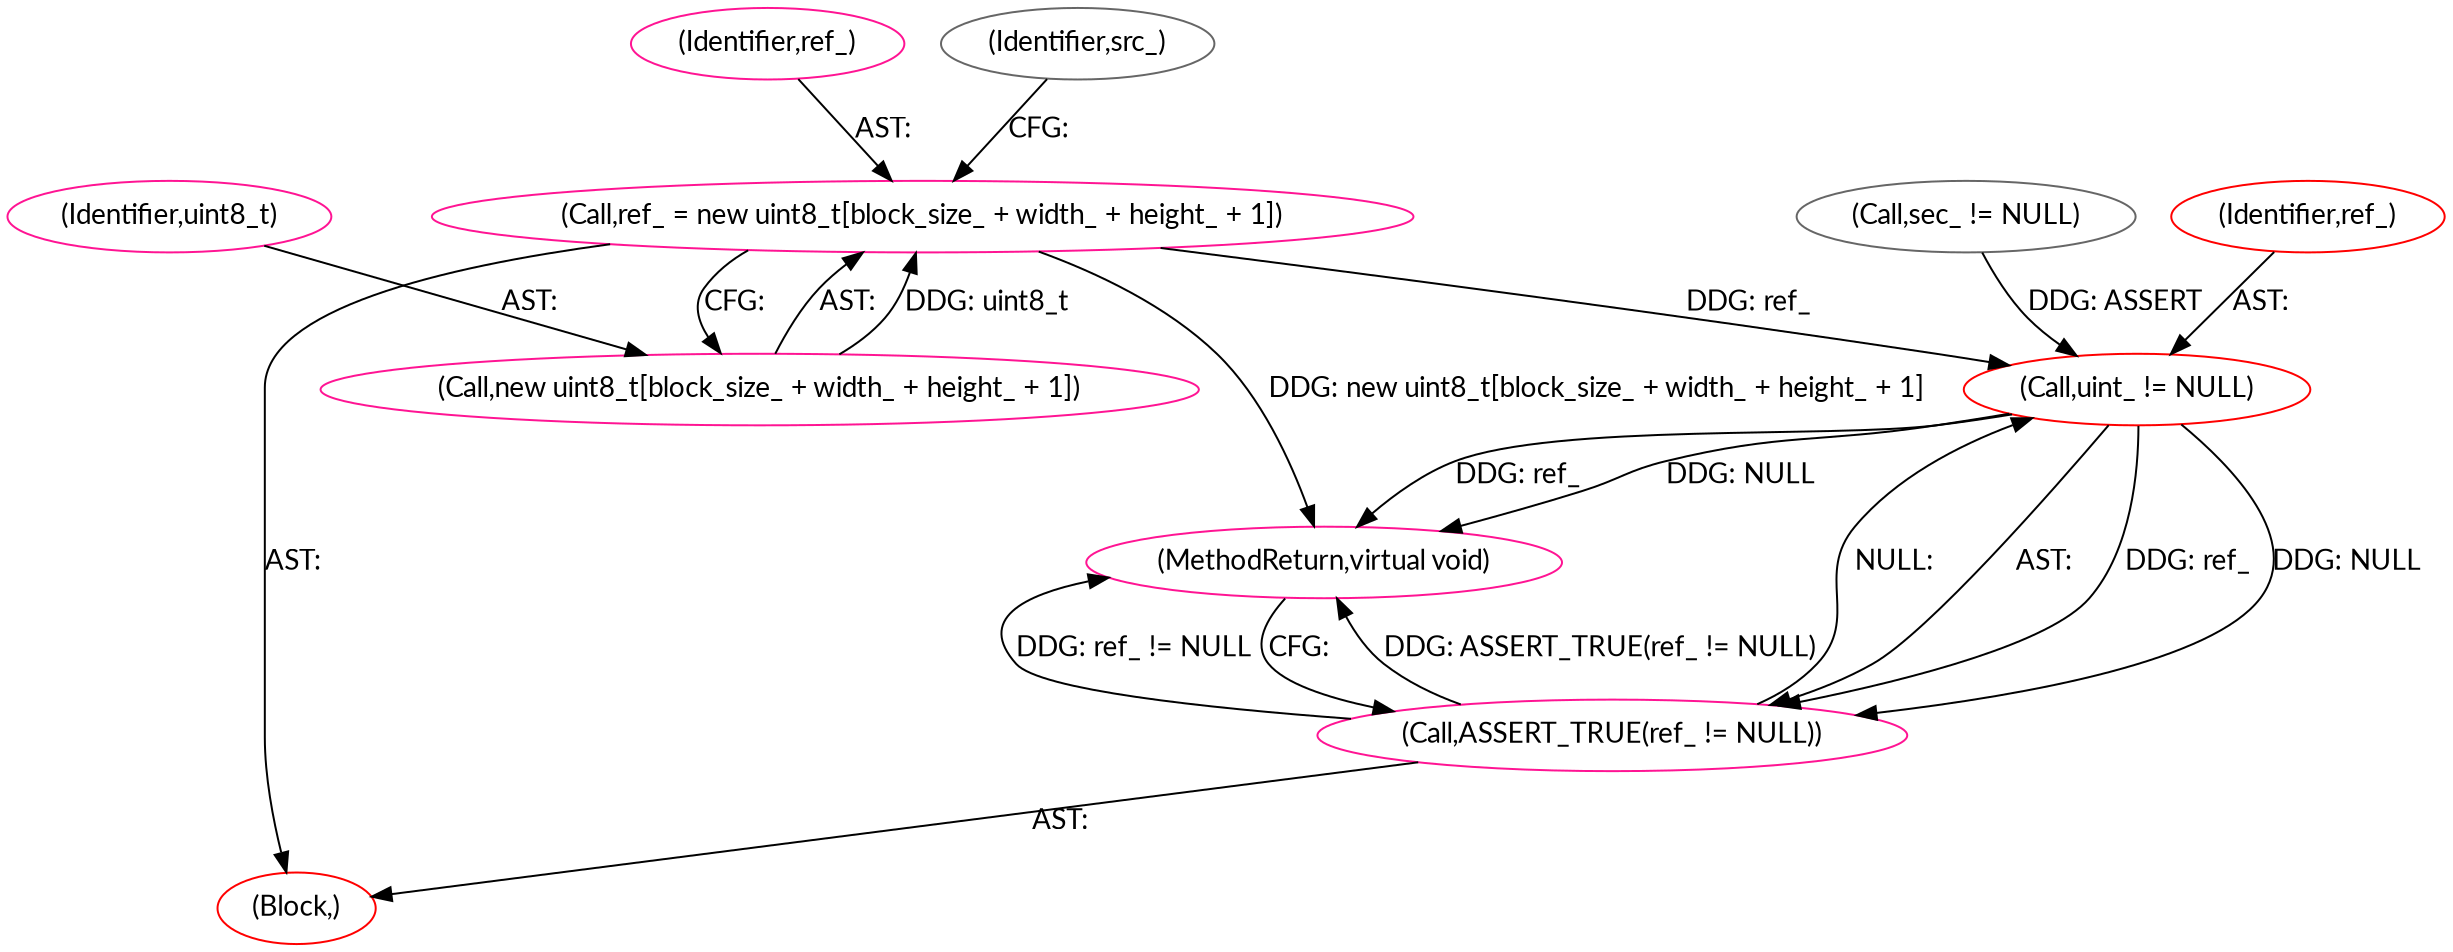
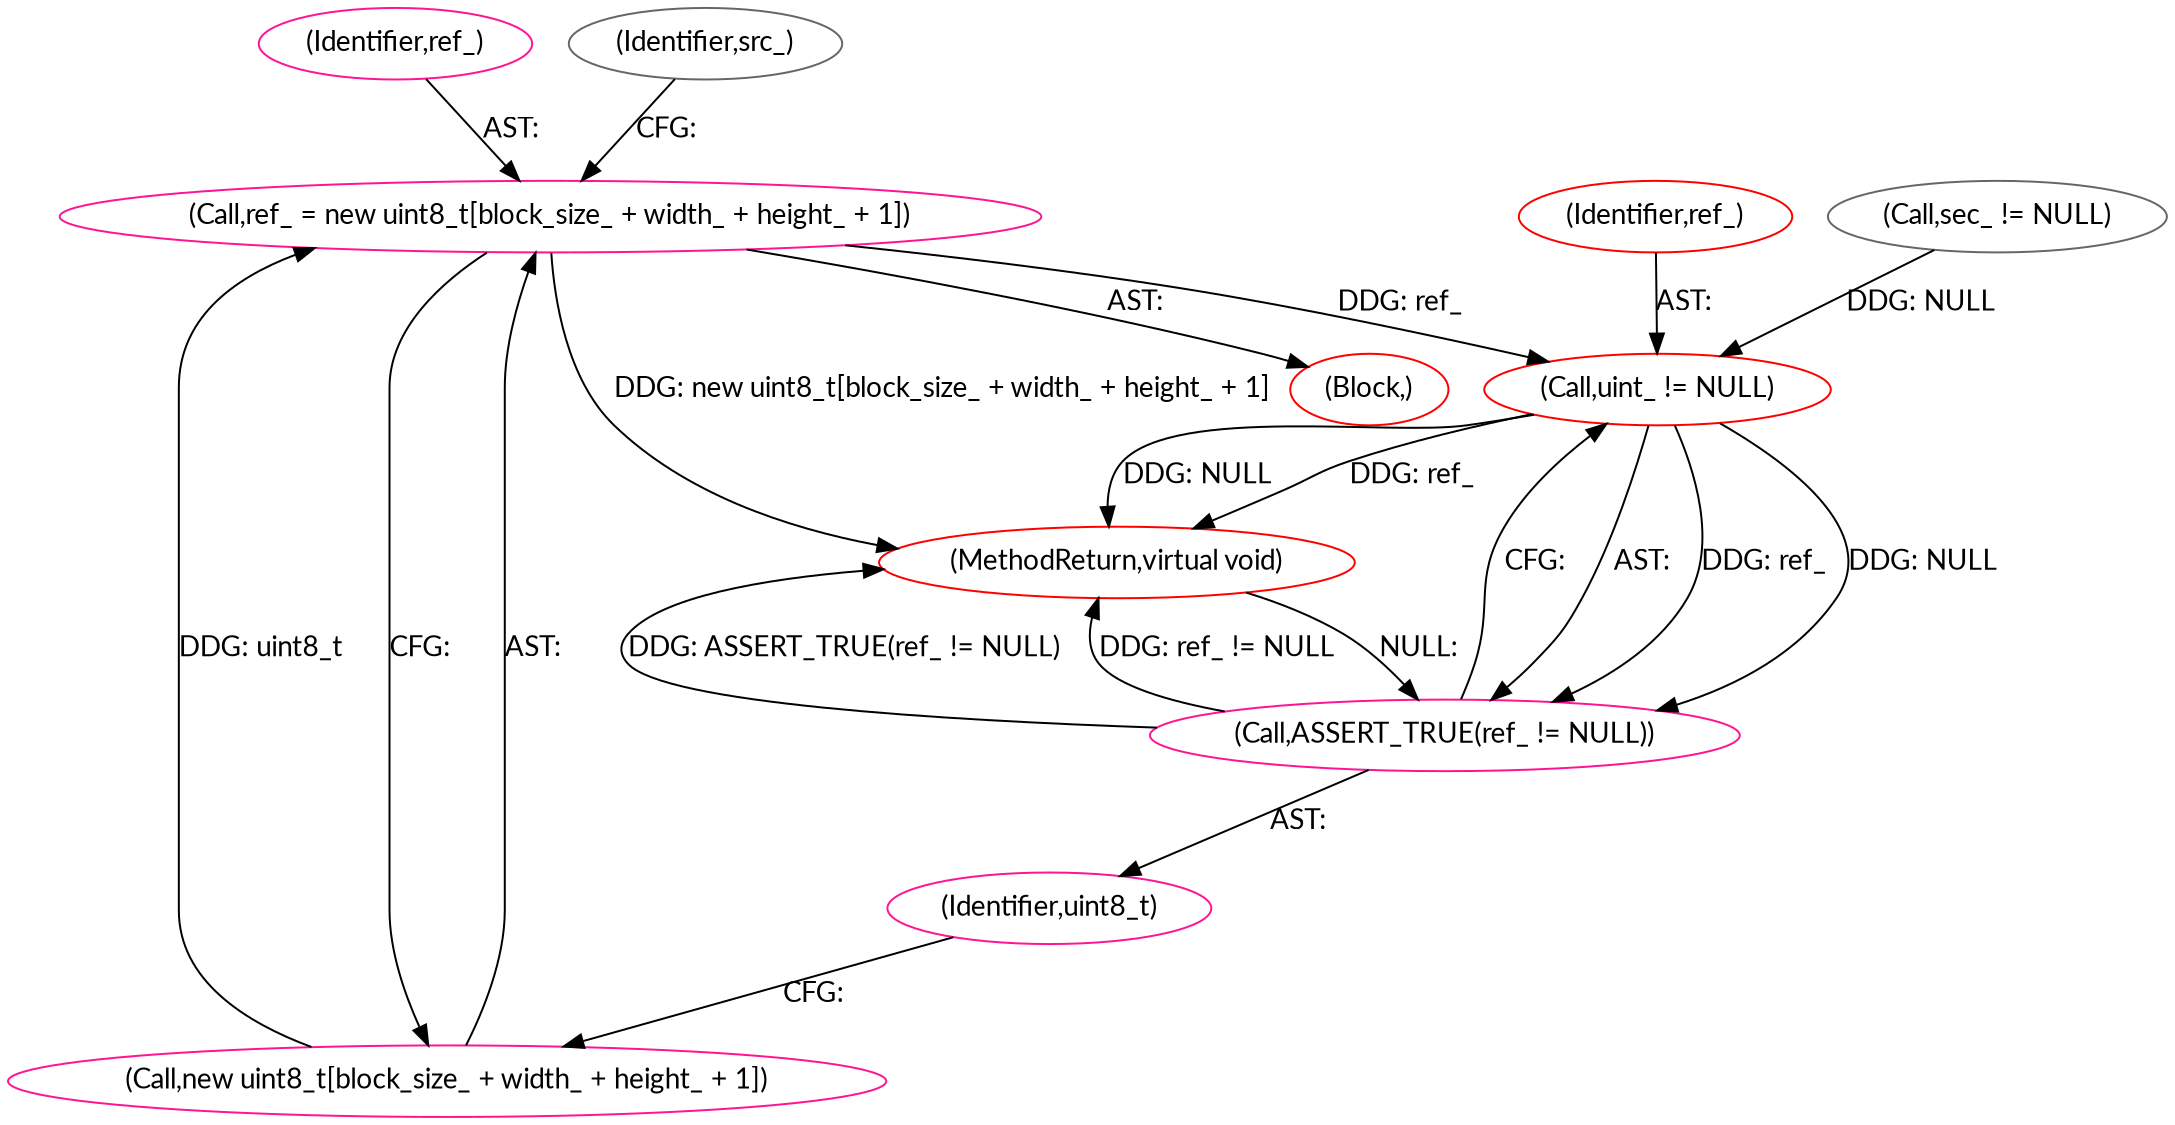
  digraph {
    fontname=Lato
    node [color=deeppink fontname=Lato]
    edge [fontname=Lato]
    n1 [label="(Call,ref_ = new uint8_t[block_size_ + width_ + height_ + 1])"]
    n2 [label="(Call,new uint8_t[block_size_ + width_ + height_ + 1])"]
    n3 [color=red label="(Call,uint_ != NULL)"]
-   n4 [label="(MethodReturn,virtual void)"]
+   n4 [color=red label="(MethodReturn,virtual void)"]
    n5 [color=red label="(Block,)"]
    n6 [label="(Call,ASSERT_TRUE(ref_ != NULL))"]
    n7 [label="(Identifier,uint8_t)"]
    n8 [label="(Identifier,ref_)"]
    n9 [color=gray40 label="(Identifier,src_)"]
    n10 [color=red label="(Identifier,ref_)"]
    n11 [color=gray40 label="(Call,sec_ != NULL)"]
    n1 -> n2 [label="CFG: "]
    n1 -> n3 [label="DDG: ref_"]
    n1 -> n4 [label="DDG: new uint8_t[block_size_ + width_ + height_ + 1]"]
    n1 -> n5 [label="AST: "]
    n2 -> n1 [label="AST: "]
    n2 -> n1 [label="DDG: uint8_t"]
    n3 -> n4 [label="DDG: ref_"]
    n3 -> n4 [label="DDG: NULL"]
    n3 -> n6 [label="AST: "]
    n3 -> n6 [label="DDG: ref_"]
    n3 -> n6 [label="DDG: NULL"]
-   n4 -> n6 [label="CFG: "]
-   n6 -> n3 [label="NULL: "]
+   n4 -> n6 [label="NULL: "]
+   n6 -> n3 [label="CFG: "]
    n6 -> n4 [label="DDG: ASSERT_TRUE(ref_ != NULL)"]
    n6 -> n4 [label="DDG: ref_ != NULL"]
-   n6 -> n5 [label="AST: "]
-   n7 -> n2 [label="AST: "]
+   n6 -> n7 [label="AST: "]
+   n7 -> n2 [label="CFG: "]
    n8 -> n1 [label="AST: "]
    n9 -> n1 [label="CFG: "]
    n10 -> n3 [label="AST: "]
-   n11 -> n3 [label="DDG: ASSERT"]
+   n11 -> n3 [label="DDG: NULL"]
  }
